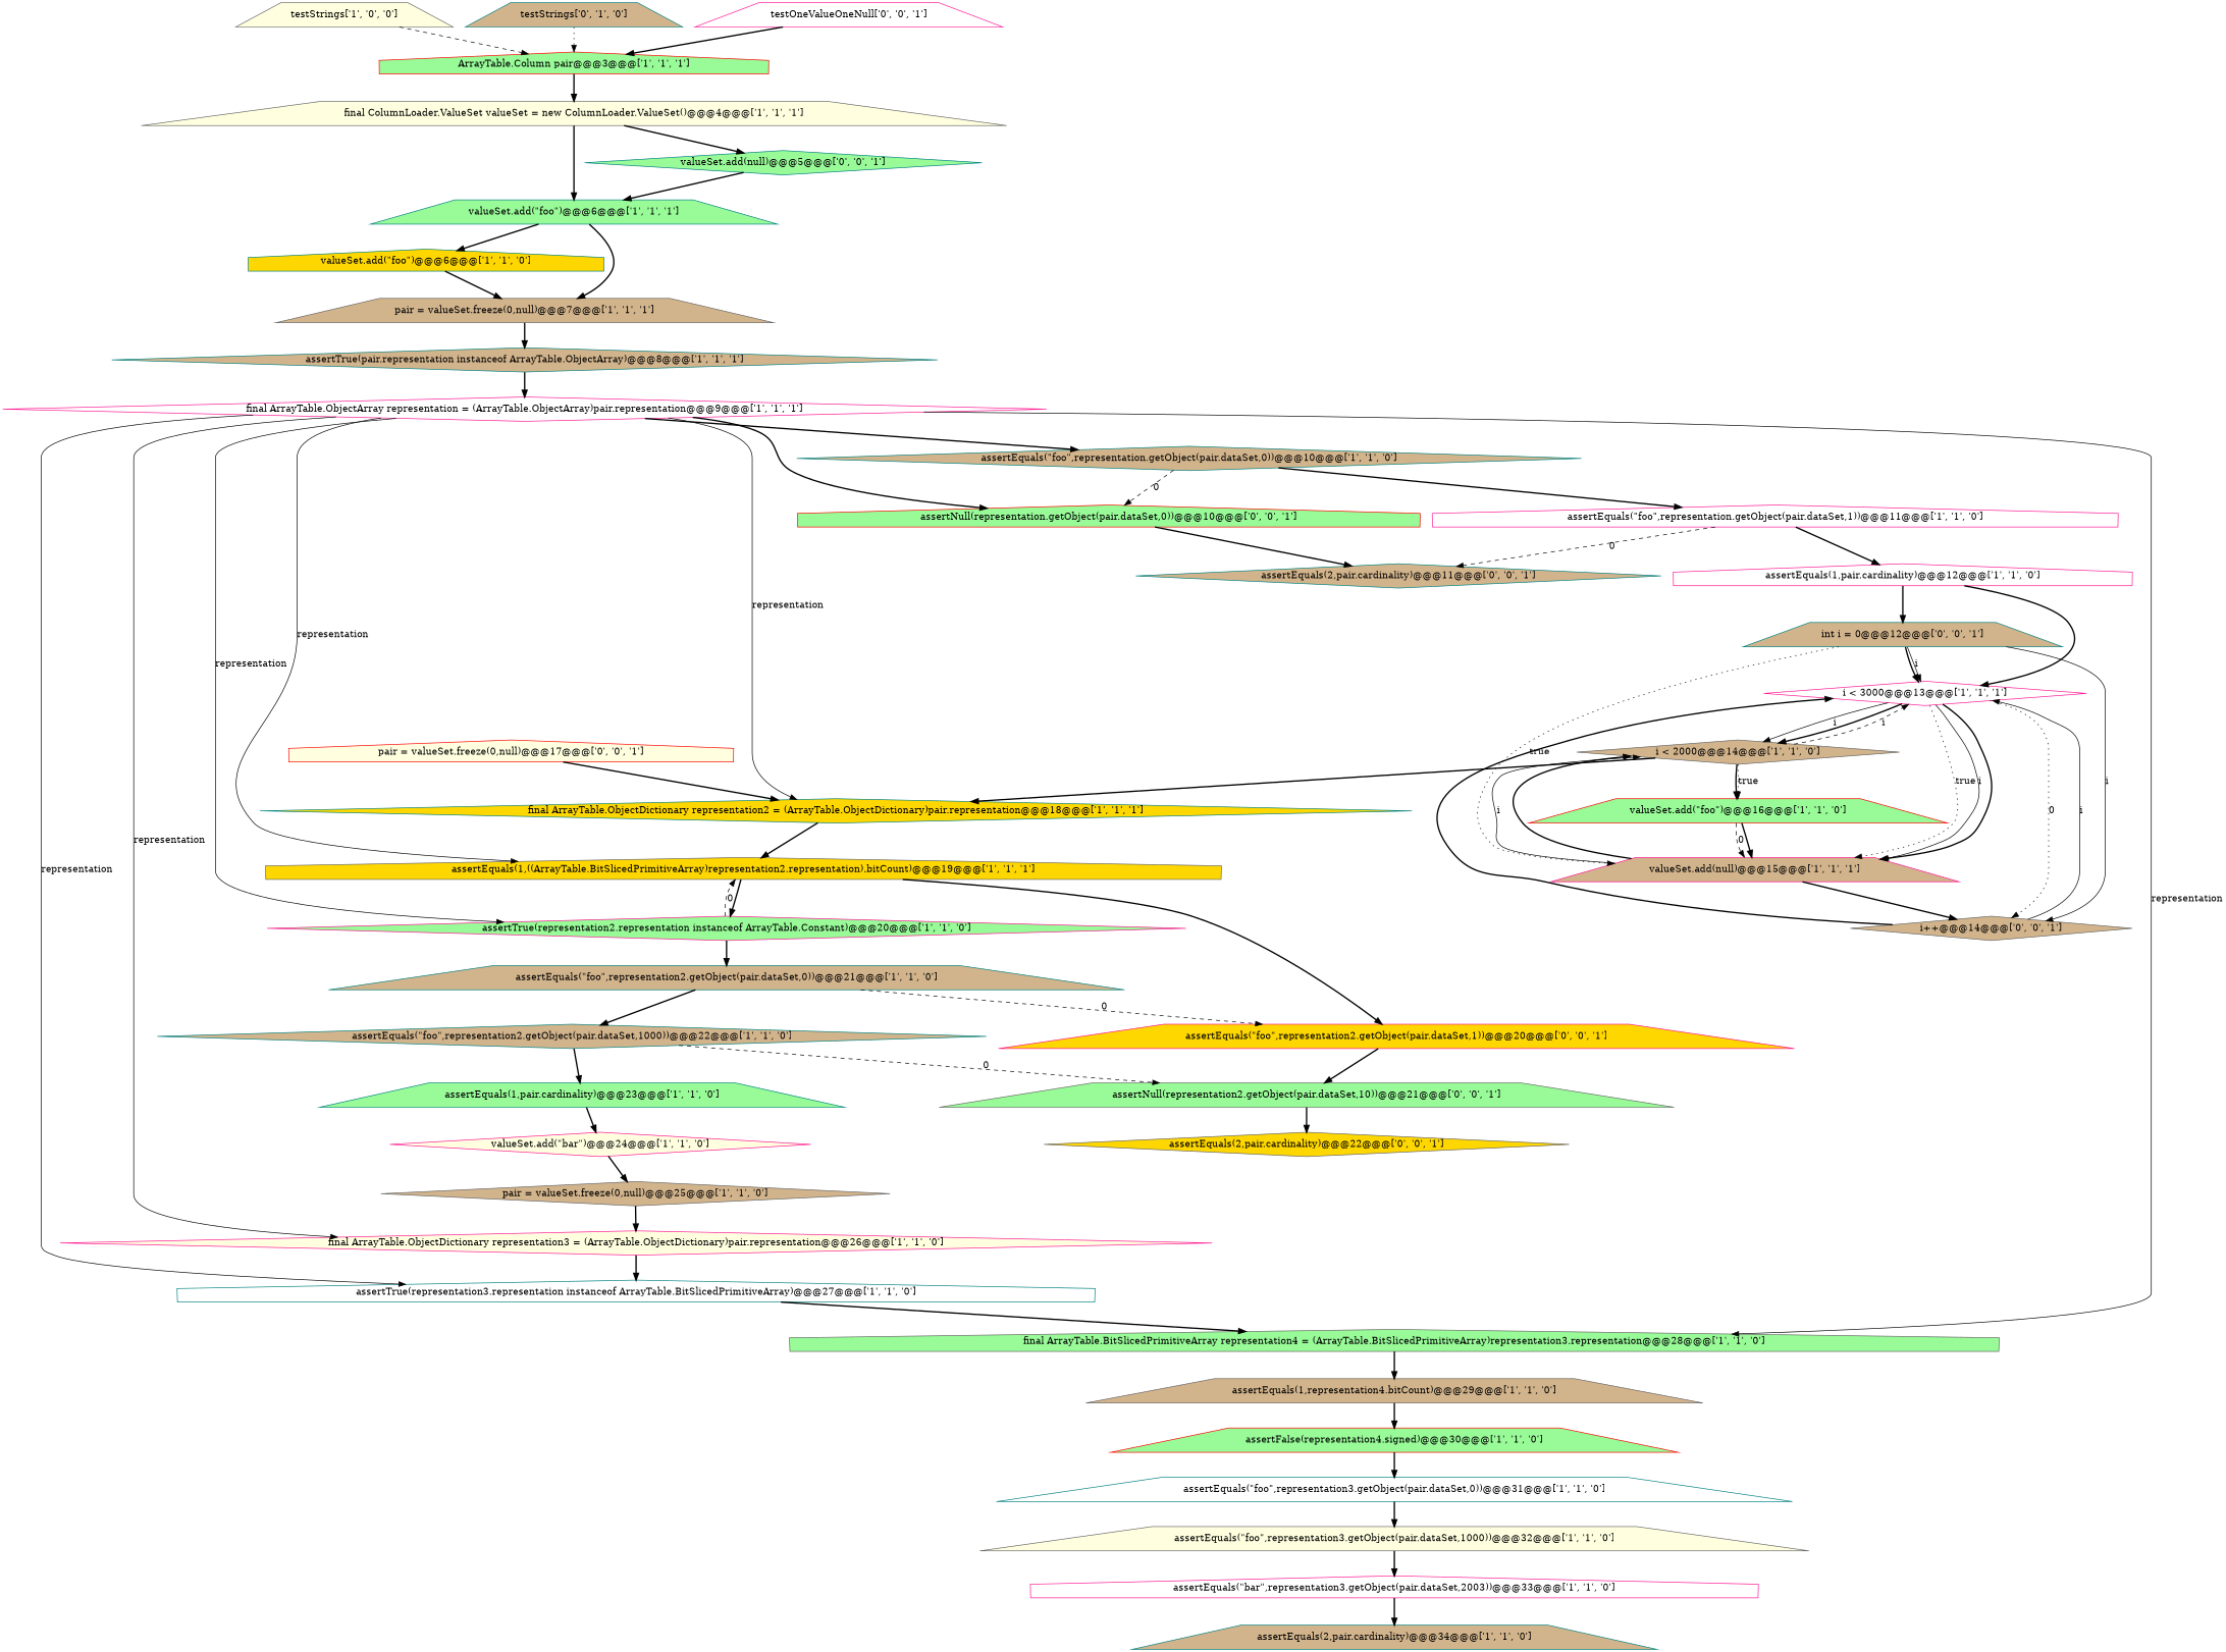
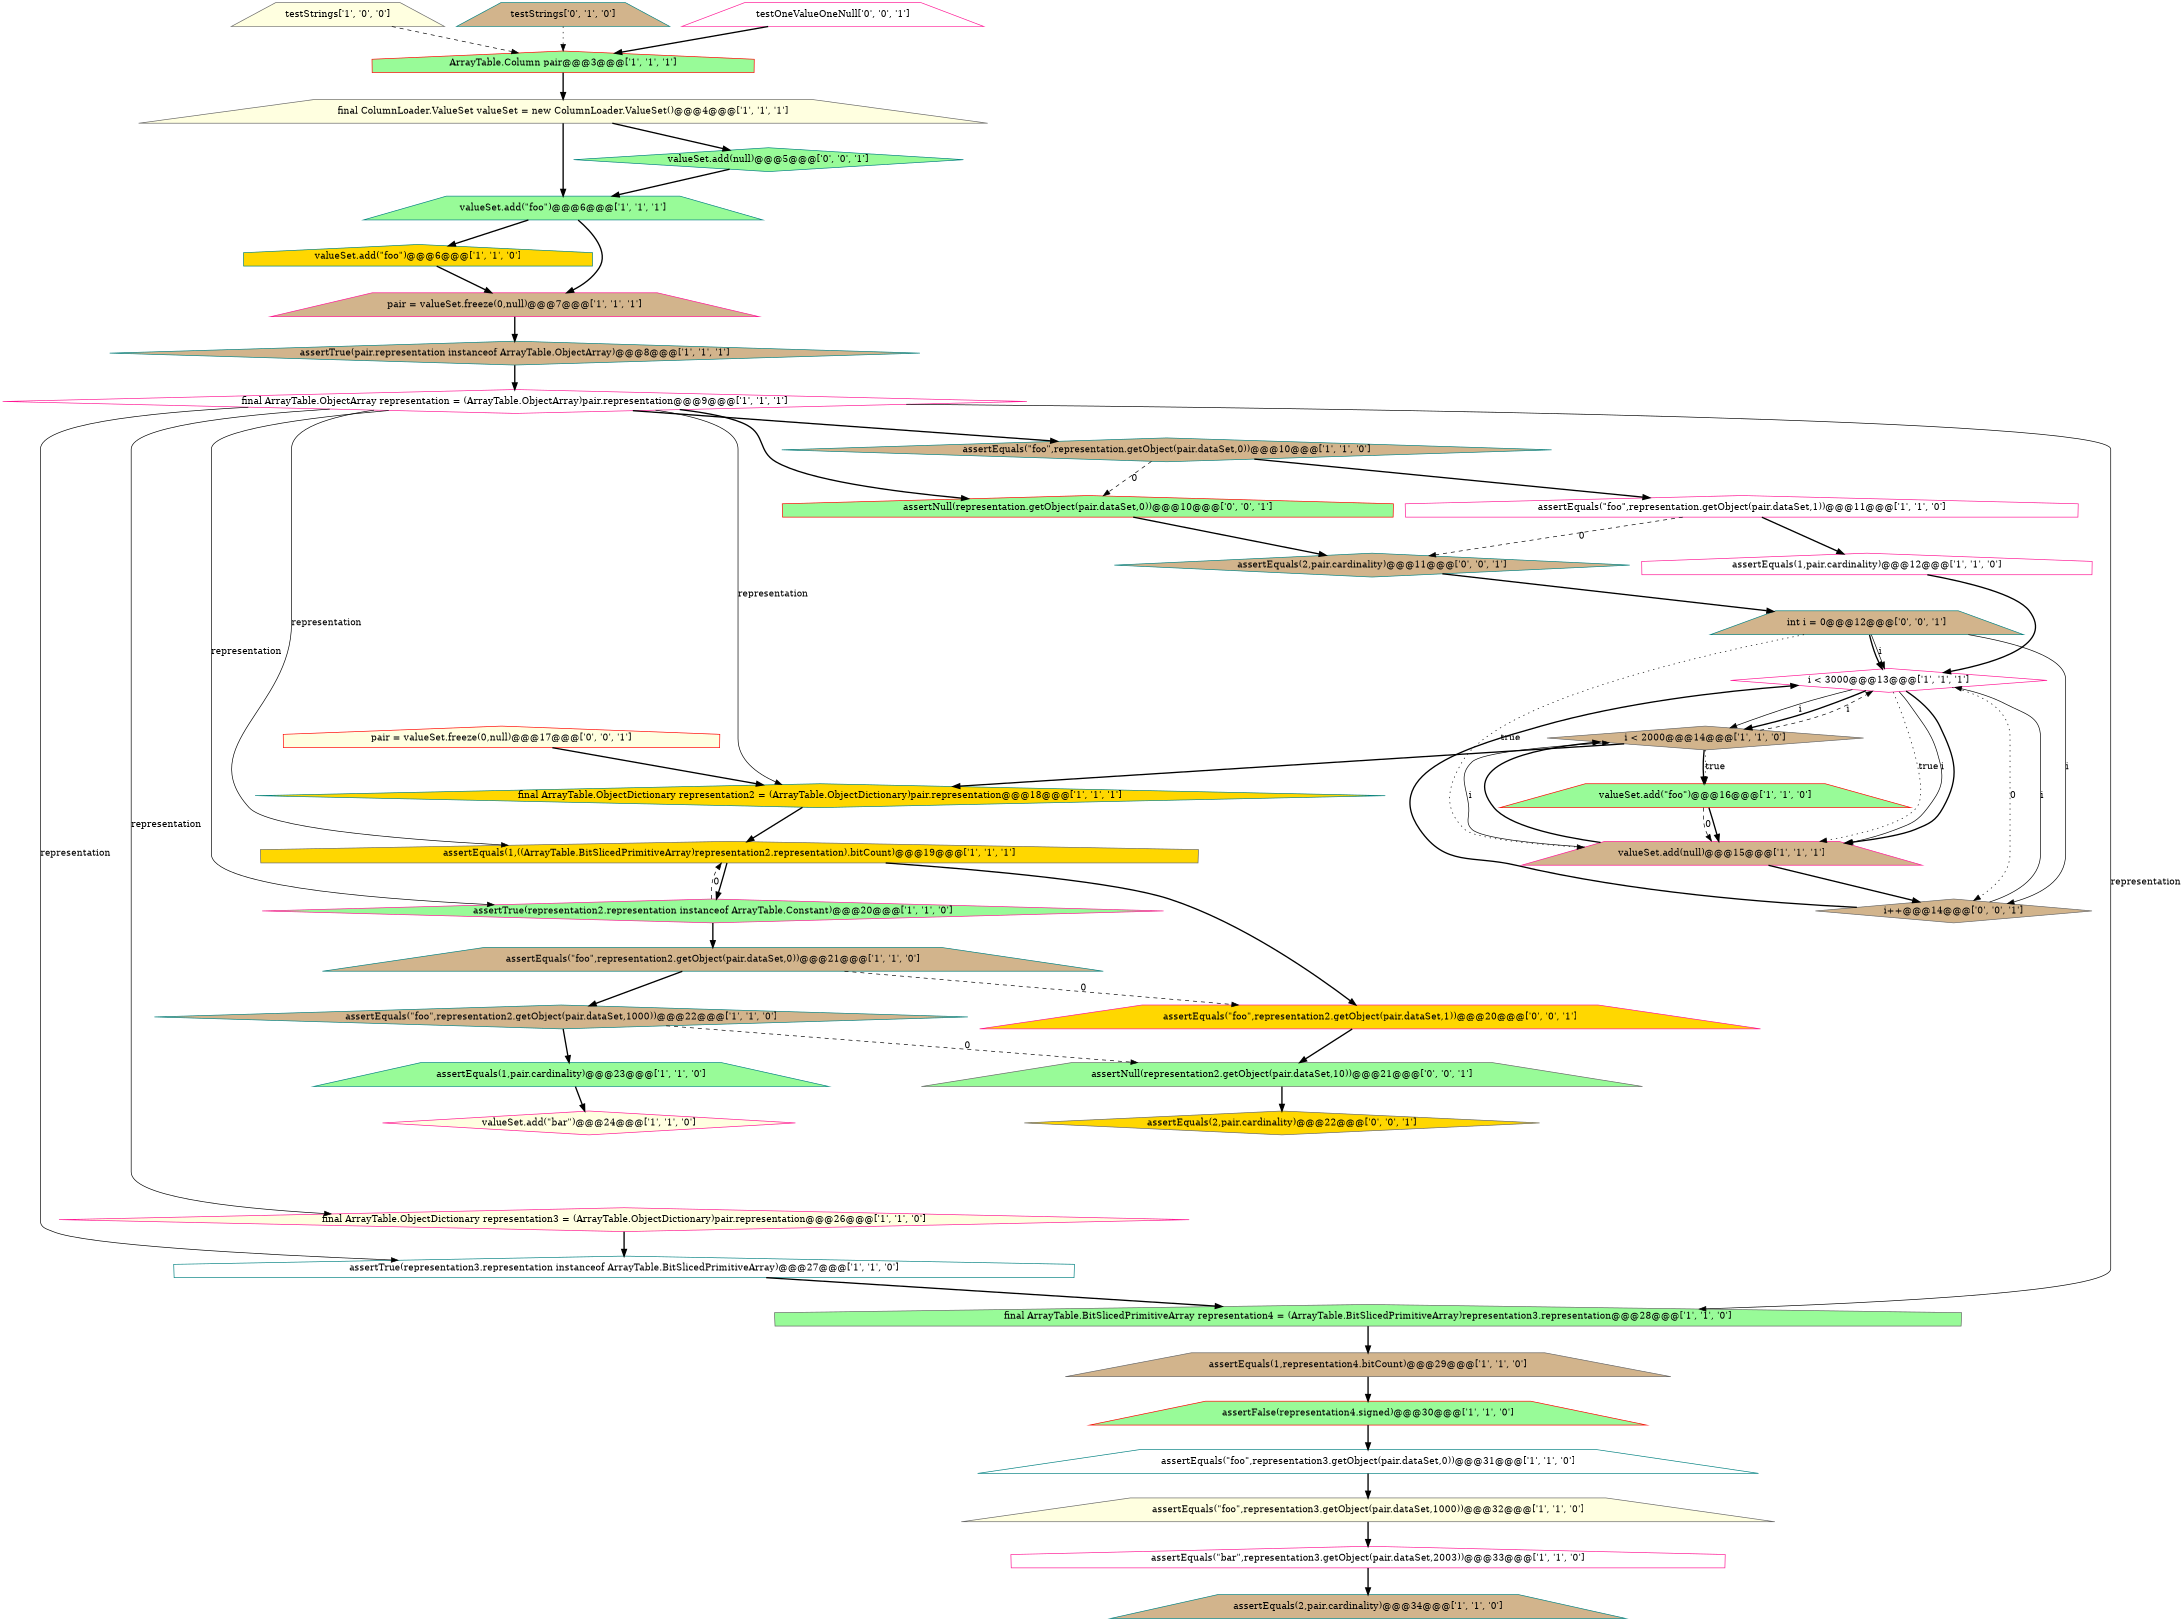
  digraph {
    node [color=teal fillcolor=tan shape=trapezium style=filled]
    edge [style=bold]
    n1 [label="assertEquals(\"foo\",representation2.getObject(pair.dataSet,0))@@@21@@@['1', '1', '0']"]
    n2 [color=deeppink fillcolor=gold label="assertEquals(\"foo\",representation2.getObject(pair.dataSet,1))@@@20@@@['0', '0', '1']"]
    n3 [label="assertEquals(\"foo\",representation2.getObject(pair.dataSet,1000))@@@22@@@['1', '1', '0']" shape=diamond]
    n4 [color=gray40 fillcolor=palegreen label="assertNull(representation2.getObject(pair.dataSet,10))@@@21@@@['0', '0', '1']"]
    n5 [fillcolor=palegreen label="assertEquals(1,pair.cardinality)@@@23@@@['1', '1', '0']"]
    n6 [color=gray40 fillcolor=lightyellow label="testStrings['1', '0', '0']"]
    n7 [color=red fillcolor=palegreen label="ArrayTable.Column pair@@@3@@@['1', '1', '1']" shape=house]
    n8 [color=gray40 fillcolor=lightyellow label="final ColumnLoader.ValueSet valueSet = new ColumnLoader.ValueSet()@@@4@@@['1', '1', '1']"]
    n9 [color=deeppink fillcolor=white label="assertEquals(1,pair.cardinality)@@@12@@@['1', '1', '0']" shape=house]
    n10 [color=deeppink fillcolor=white label="i < 3000@@@13@@@['1', '1', '1']" shape=diamond]
    n11 [color=gray40 label="i < 2000@@@14@@@['1', '1', '0']" shape=diamond]
    n12 [color=deeppink label="valueSet.add(null)@@@15@@@['1', '1', '1']"]
    n13 [color=gray40 label="i++@@@14@@@['0', '0', '1']" shape=diamond]
    n14 [fillcolor=white label="assertTrue(representation3.representation instanceof ArrayTable.BitSlicedPrimitiveArray)@@@27@@@['1', '1', '0']" shape=house]
    n15 [color=gray40 fillcolor=palegreen label="final ArrayTable.BitSlicedPrimitiveArray representation4 = (ArrayTable.BitSlicedPrimitiveArray)representation3.representation@@@28@@@['1', '1', '0']" shape=house]
    n16 [color=gray40 label="assertEquals(1,representation4.bitCount)@@@29@@@['1', '1', '0']"]
    n17 [color=gray40 fillcolor=gold label="assertEquals(2,pair.cardinality)@@@22@@@['0', '0', '1']" shape=diamond]
    n18 [color=red fillcolor=palegreen label="assertFalse(representation4.signed)@@@30@@@['1', '1', '0']"]
    n19 [fillcolor=white label="assertEquals(\"foo\",representation3.getObject(pair.dataSet,0))@@@31@@@['1', '1', '0']"]
    n20 [color=gray40 fillcolor=lightyellow label="assertEquals(\"foo\",representation3.getObject(pair.dataSet,1000))@@@32@@@['1', '1', '0']"]
    n21 [color=red fillcolor=palegreen label="assertNull(representation.getObject(pair.dataSet,0))@@@10@@@['0', '0', '1']" shape=house]
    n22 [label="assertEquals(2,pair.cardinality)@@@11@@@['0', '0', '1']" shape=diamond]
    n23 [label="int i = 0@@@12@@@['0', '0', '1']"]
    n24 [color=deeppink fillcolor=lightyellow label="valueSet.add(\"bar\")@@@24@@@['1', '1', '0']" shape=diamond]
    n25 [fillcolor=gold label="valueSet.add(\"foo\")@@@6@@@['1', '1', '0']" shape=house]
-   n26 [color=gray40 label="pair = valueSet.freeze(0,null)@@@7@@@['1', '1', '1']"]
+   n26 [color=deeppink label="pair = valueSet.freeze(0,null)@@@7@@@['1', '1', '1']"]
    n27 [label="assertTrue(pair.representation instanceof ArrayTable.ObjectArray)@@@8@@@['1', '1', '1']" shape=diamond]
    n28 [label="assertEquals(2,pair.cardinality)@@@34@@@['1', '1', '0']"]
    n29 [color=deeppink fillcolor=white label="final ArrayTable.ObjectArray representation = (ArrayTable.ObjectArray)pair.representation@@@9@@@['1', '1', '1']" shape=diamond]
    n30 [color=deeppink fillcolor=lightyellow label="final ArrayTable.ObjectDictionary representation3 = (ArrayTable.ObjectDictionary)pair.representation@@@26@@@['1', '1', '0']" shape=diamond]
    n31 [fillcolor=gold label="final ArrayTable.ObjectDictionary representation2 = (ArrayTable.ObjectDictionary)pair.representation@@@18@@@['1', '1', '1']" shape=diamond]
    n32 [label="assertEquals(\"foo\",representation.getObject(pair.dataSet,0))@@@10@@@['1', '1', '0']" shape=diamond]
    n33 [color=deeppink fillcolor=palegreen label="assertTrue(representation2.representation instanceof ArrayTable.Constant)@@@20@@@['1', '1', '0']" shape=diamond]
    n34 [color=gray40 fillcolor=gold label="assertEquals(1,((ArrayTable.BitSlicedPrimitiveArray)representation2.representation).bitCount)@@@19@@@['1', '1', '1']" shape=house]
    n35 [color=deeppink fillcolor=white label="assertEquals(\"foo\",representation.getObject(pair.dataSet,1))@@@11@@@['1', '1', '0']" shape=house]
    n36 [label="testStrings['0', '1', '0']"]
    n37 [color=red fillcolor=lightyellow label="pair = valueSet.freeze(0,null)@@@17@@@['0', '0', '1']" shape=house]
    n38 [color=red fillcolor=palegreen label="valueSet.add(\"foo\")@@@16@@@['1', '1', '0']"]
    n39 [color=deeppink fillcolor=white label="assertEquals(\"bar\",representation3.getObject(pair.dataSet,2003))@@@33@@@['1', '1', '0']" shape=house]
-   n40 [color=gray40 label="pair = valueSet.freeze(0,null)@@@25@@@['1', '1', '0']" shape=diamond]
    n41 [fillcolor=palegreen label="valueSet.add(\"foo\")@@@6@@@['1', '1', '1']"]
    n42 [fillcolor=palegreen label="valueSet.add(null)@@@5@@@['0', '0', '1']" shape=diamond]
    n43 [color=deeppink fillcolor=white label="testOneValueOneNull['0', '0', '1']"]
    n1 -> n2 [label=0 style=dashed]
    n1 -> n3
    n2 -> n4
    n3 -> n4 [label=0 style=dashed]
    n3 -> n5
    n4 -> n17
    n5 -> n24
    n6 -> n7 [style=dashed]
    n7 -> n8
    n8 -> n41
    n8 -> n42
    n9 -> n10
    n10 -> n11 [label=i style=solid]
    n10 -> n11
    n10 -> n12 [label=true style=dotted]
    n10 -> n12 [label=i style=solid]
    n10 -> n12
    n10 -> n13 [label=0 style=dotted]
    n11 -> n10 [label=i style=dashed]
    n11 -> n31
    n11 -> n38
    n11 -> n38 [label=true style=dotted]
    n12 -> n11 [label=i style=solid]
    n12 -> n11
    n12 -> n13
    n13 -> n10 [label=i style=solid]
    n13 -> n10
    n14 -> n15
    n15 -> n16
    n16 -> n18
    n18 -> n19
    n19 -> n20
    n20 -> n39
    n21 -> n22
-   n9 -> n23
+   n22 -> n23
    n23 -> n10
    n23 -> n10 [label=i style=solid]
    n23 -> n12 [label=true style=dotted]
    n23 -> n13 [label=i style=solid]
-   n24 -> n40
    n25 -> n26
    n26 -> n27
    n27 -> n29
    n29 -> n14 [label=representation style=solid]
    n29 -> n15 [label=representation style=solid]
    n29 -> n21
    n29 -> n30 [label=representation style=solid]
    n29 -> n31 [label=representation style=solid]
    n29 -> n32
    n29 -> n33 [label=representation style=solid]
    n29 -> n34 [label=representation style=solid]
    n30 -> n14
    n31 -> n34
    n32 -> n21 [label=0 style=dashed]
    n32 -> n35
    n33 -> n1
    n33 -> n34 [label=0 style=dashed]
    n34 -> n2
    n34 -> n33
    n35 -> n9
    n35 -> n22 [label=0 style=dashed]
    n36 -> n7 [style=dotted]
    n37 -> n31
    n38 -> n12
    n38 -> n12 [label=0 style=dashed]
    n39 -> n28
-   n40 -> n30
    n41 -> n25
    n41 -> n26
    n42 -> n41
    n43 -> n7
  }
